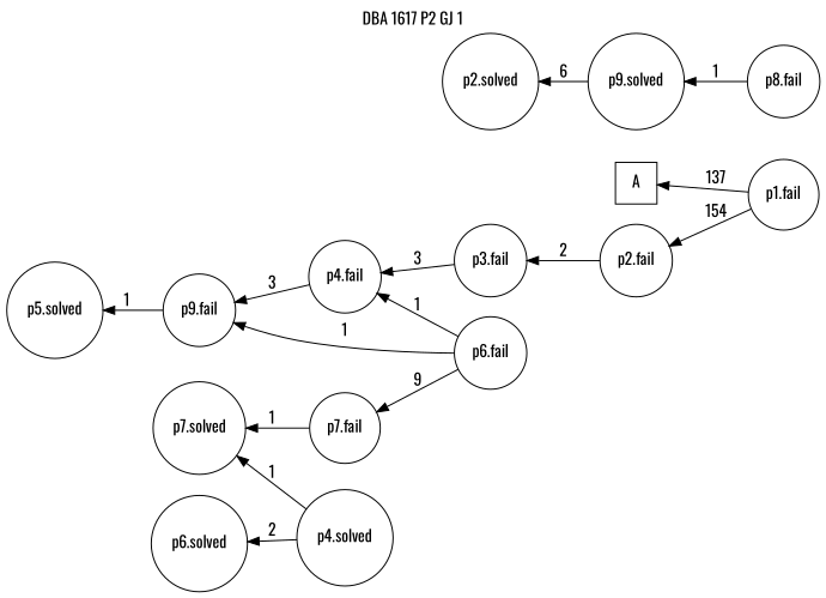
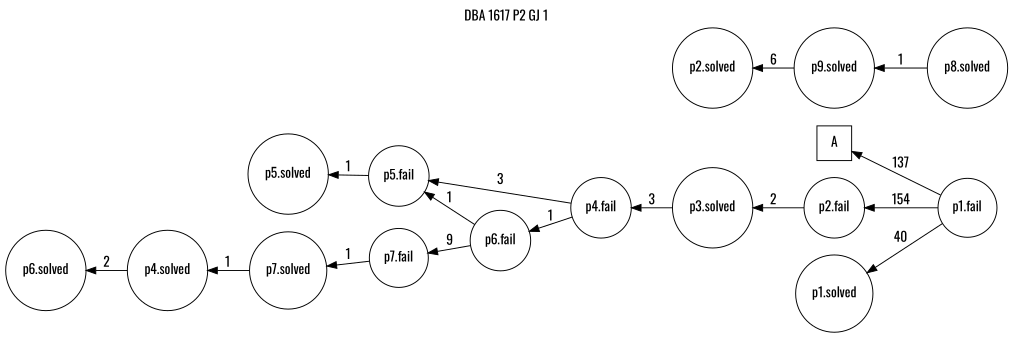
  digraph {
    fontname=Oswald
    label=" DBA 1617 P2 GJ 1 "
    labelloc=tl
    rankdir=RL
    node [fontname=Oswald shape=circle]
    edge [fontname=Oswald]
    n1 [label=A shape=square]
    n2 [label="p1.fail"]
    n3 [label="p2.fail"]
-   n5 [label="p3.fail"]
+   n4 [label="p1.solved"]
+   n5 [label="p3.solved"]
    n6 [label="p4.fail"]
-   n7 [label="p9.fail"]
+   n7 [label="p5.fail"]
    n8 [label="p6.fail"]
    n9 [label="p5.solved"]
    n10 [label="p7.fail"]
    n11 [label="p7.solved"]
    n12 [label="p4.solved"]
    n13 [label="p6.solved"]
-   n14 [label="p8.fail"]
+   n14 [label="p8.solved"]
    n15 [label="p9.solved"]
    n16 [label="p2.solved"]
    n2 -> n1 [label=137]
    n2 -> n3 [label=154]
+   n2 -> n4 [label=40]
    n3 -> n5 [label=2]
    n5 -> n6 [label=3]
    n6 -> n7 [label=3]
-   n8 -> n6 [label=1]
+   n6 -> n8 [label=1]
    n7 -> n9 [label=1]
    n8 -> n7 [label=1]
    n8 -> n10 [label=9]
    n10 -> n11 [label=1]
-   n12 -> n11 [label=1]
+   n11 -> n12 [label=1]
    n12 -> n13 [label=2]
    n14 -> n15 [label=1]
    n15 -> n16 [label=6]
  }
